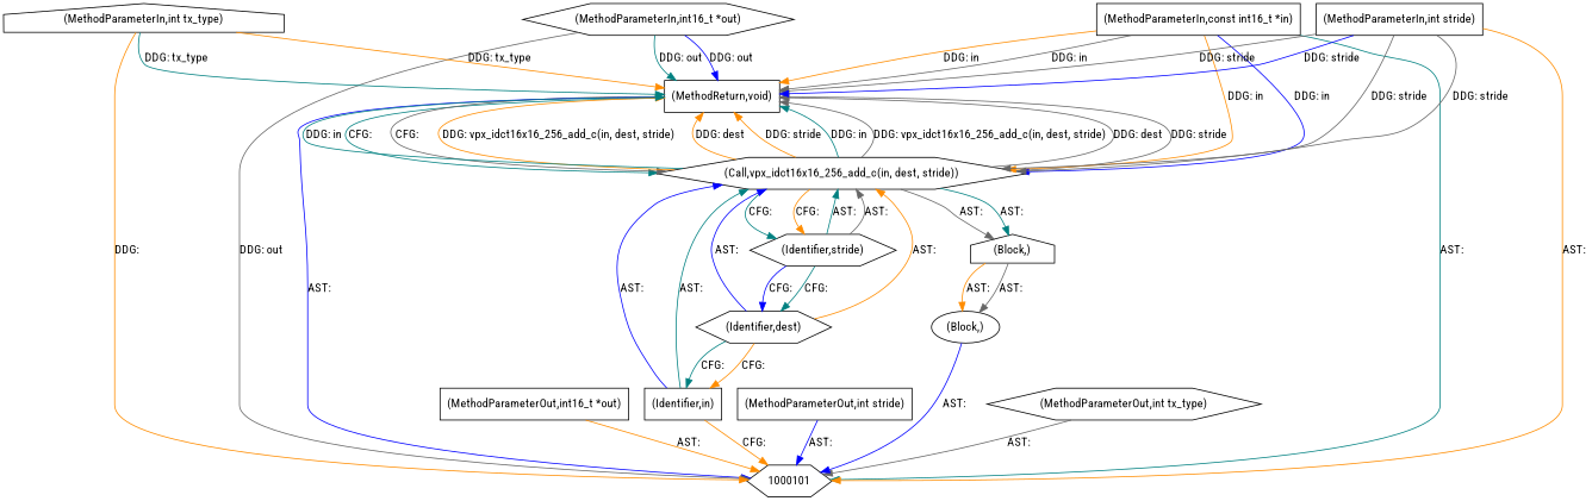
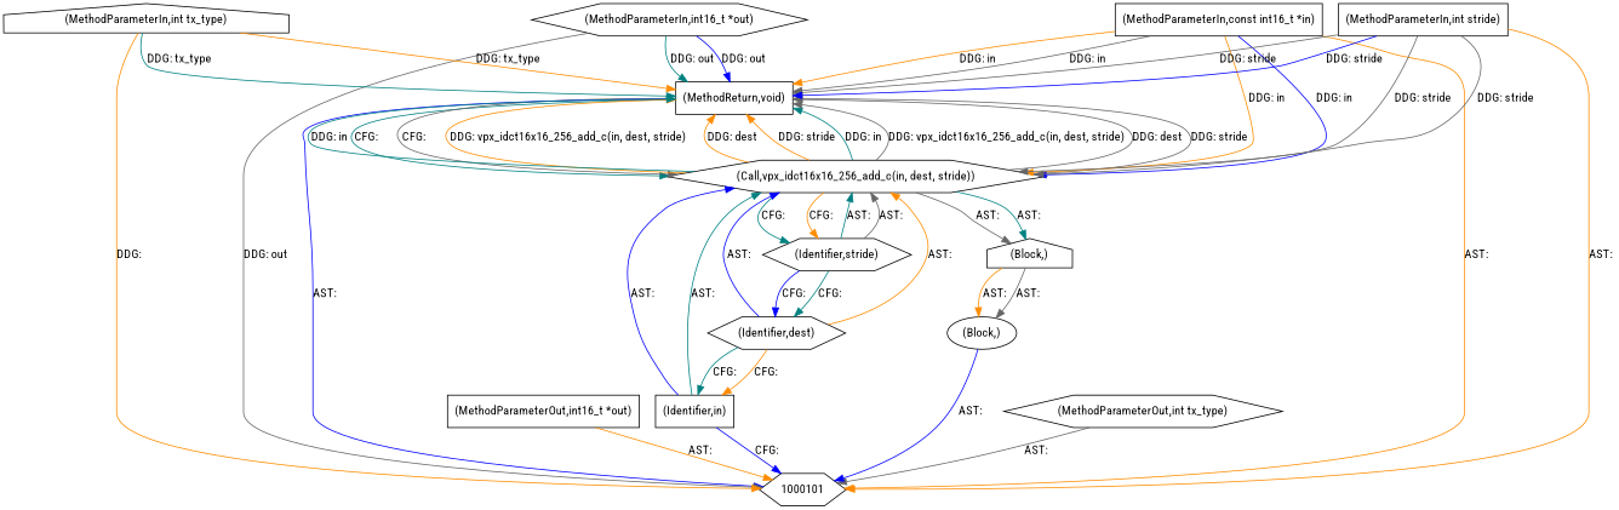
  digraph {
    fontname="Roboto Condensed"
    node [fontname="Roboto Condensed" shape=box]
    edge [color=darkorange fontname="Roboto Condensed"]
    n1 [label="(MethodReturn,void)"]
    n2 [label="(Call,vpx_idct16x16_256_add_c(in, dest, stride))" shape=hexagon]
    1000101 [shape=hexagon]
    n4 [label="(Block,)" shape=house]
    n5 [label="(Identifier,stride)" shape=hexagon]
    n6 [label="(MethodParameterIn,const int16_t *in)"]
    n7 [label="(MethodParameterIn,int16_t *out)" shape=hexagon]
    n8 [label="(MethodParameterOut,int16_t *out)"]
    n9 [label="(MethodParameterIn,int stride)"]
-   n10 [label="(MethodParameterOut,int stride)"]
    n11 [label="(MethodParameterIn,int tx_type)" shape=house]
    n12 [label="(MethodParameterOut,int tx_type)" shape=hexagon]
    n13 [label="(Block,)" shape=ellipse]
    n14 [label="(Identifier,dest)" shape=hexagon]
    n15 [label="(Identifier,in)"]
    n1 -> n2 [color=teal label="CFG: "]
    n1 -> n2 [color=gray40 label="CFG: "]
    n1 -> 1000101 [color=blue label="AST: "]
    n2 -> n1 [label="DDG: vpx_idct16x16_256_add_c(in, dest, stride)"]
    n2 -> n1 [label="DDG: dest"]
    n2 -> n1 [label="DDG: stride"]
    n2 -> n1 [color=teal label="DDG: in"]
    n2 -> n1 [color=gray40 label="DDG: vpx_idct16x16_256_add_c(in, dest, stride)"]
    n2 -> n1 [color=gray40 label="DDG: dest"]
    n2 -> n1 [color=gray40 label="DDG: stride"]
    n2 -> n1 [color=teal label="DDG: in"]
    n2 -> n4 [color=teal label="AST: "]
    n2 -> n4 [color=gray40 label="AST: "]
    n2 -> n5 [color=teal label="CFG: "]
    n2 -> n5 [label="CFG: "]
    n4 -> n13 [label="AST: "]
    n4 -> n13 [color=gray40 label="AST: "]
    n5 -> n2 [color=teal label="AST: "]
    n5 -> n2 [color=gray40 label="AST: "]
    n5 -> n14 [color=blue label="CFG: "]
    n5 -> n14 [color=teal label="CFG: "]
    n6 -> n1 [label="DDG: in"]
    n6 -> n1 [color=gray40 label="DDG: in"]
    n6 -> n2 [color=blue label="DDG: in"]
    n6 -> n2 [label="DDG: in"]
-   n6 -> 1000101 [color=teal label="AST: "]
+   n6 -> 1000101 [label="AST: "]
    n7 -> n1 [color=teal label="DDG: out"]
    n7 -> n1 [color=blue label="DDG: out"]
    n7 -> 1000101 [color=gray40 label="DDG: out"]
    n8 -> 1000101 [label="AST: "]
    n9 -> n1 [color=gray40 label="DDG: stride"]
    n9 -> n1 [color=blue label="DDG: stride"]
    n9 -> n2 [color=gray40 label="DDG: stride"]
    n9 -> n2 [color=gray40 label="DDG: stride"]
    n9 -> 1000101 [label="AST: "]
-   n10 -> 1000101 [color=blue label="AST: "]
    n11 -> n1 [color=teal label="DDG: tx_type"]
    n11 -> n1 [label="DDG: tx_type"]
    n11 -> 1000101 [label="DDG: "]
    n12 -> 1000101 [color=gray40 label="AST: "]
    n13 -> 1000101 [color=blue label="AST: "]
    n14 -> n2 [color=blue label="AST: "]
    n14 -> n2 [label="AST: "]
    n14 -> n15 [label="CFG: "]
    n14 -> n15 [color=teal label="CFG: "]
    n15 -> n2 [color=blue label="AST: "]
    n15 -> n2 [color=teal label="AST: "]
-   n15 -> 1000101 [label="CFG: "]
+   n15 -> 1000101 [color=blue label="CFG: "]
  }
